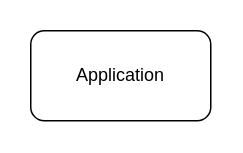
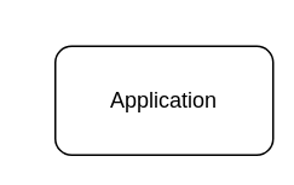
  <mxCell id="0" />
  <mxCell id="1" parent="0" />
- <mxCell id="2" value="Application" style="rounded=1;whiteSpace=wrap;html=1;" vertex="1" parent="1"><mxGeometry x="20" y="20" width="120" height="60" as="geometry" /></mxCell>
+ <mxCell id="2" value="Application" style="rounded=1;whiteSpace=wrap;html=1;" vertex="1" parent="1"><mxGeometry x="30" y="25" width="120" height="60" as="geometry" /></mxCell>
